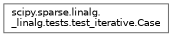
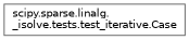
  digraph {
    rankdir=LR
-   n1 [color=grey40 fillcolor=white fontname=Helvetica fontsize=10 height=0.2 label="scipy.sparse.linalg.\l_linalg.tests.test_iterative.Case" shape=box style=filled width=0.4]
+   n1 [color=grey40 fillcolor=white fontname=Helvetica fontsize=10 height=0.2 label="scipy.sparse.linalg.\l_isolve.tests.test_iterative.Case" shape=box style=filled width=0.4]
  }
